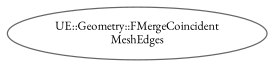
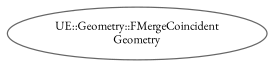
  digraph {
    rankdir=LR
    fontname="EB Garamond"
-   n1 [color=grey40 fillcolor=white fontname="EB Garamond" fontsize=10 height=0.2 label="UE::Geometry::FMergeCoincident\lMeshEdges" shape=ellipse style=filled width=0.4]
+   n1 [color=grey40 fillcolor=white fontname="EB Garamond" fontsize=10 height=0.2 label="UE::Geometry::FMergeCoincident\lGeometry" shape=ellipse style=filled width=0.4]
  }
